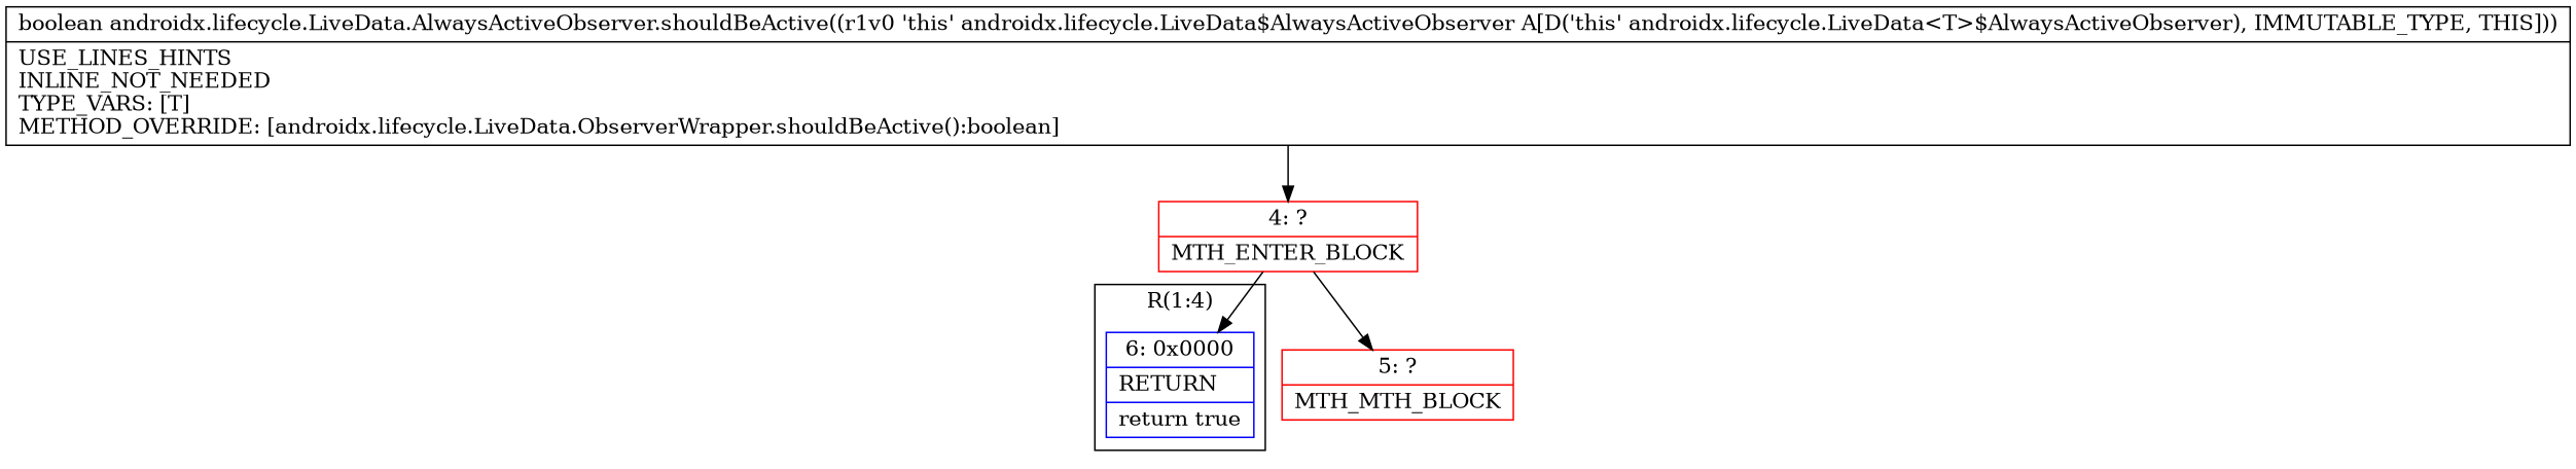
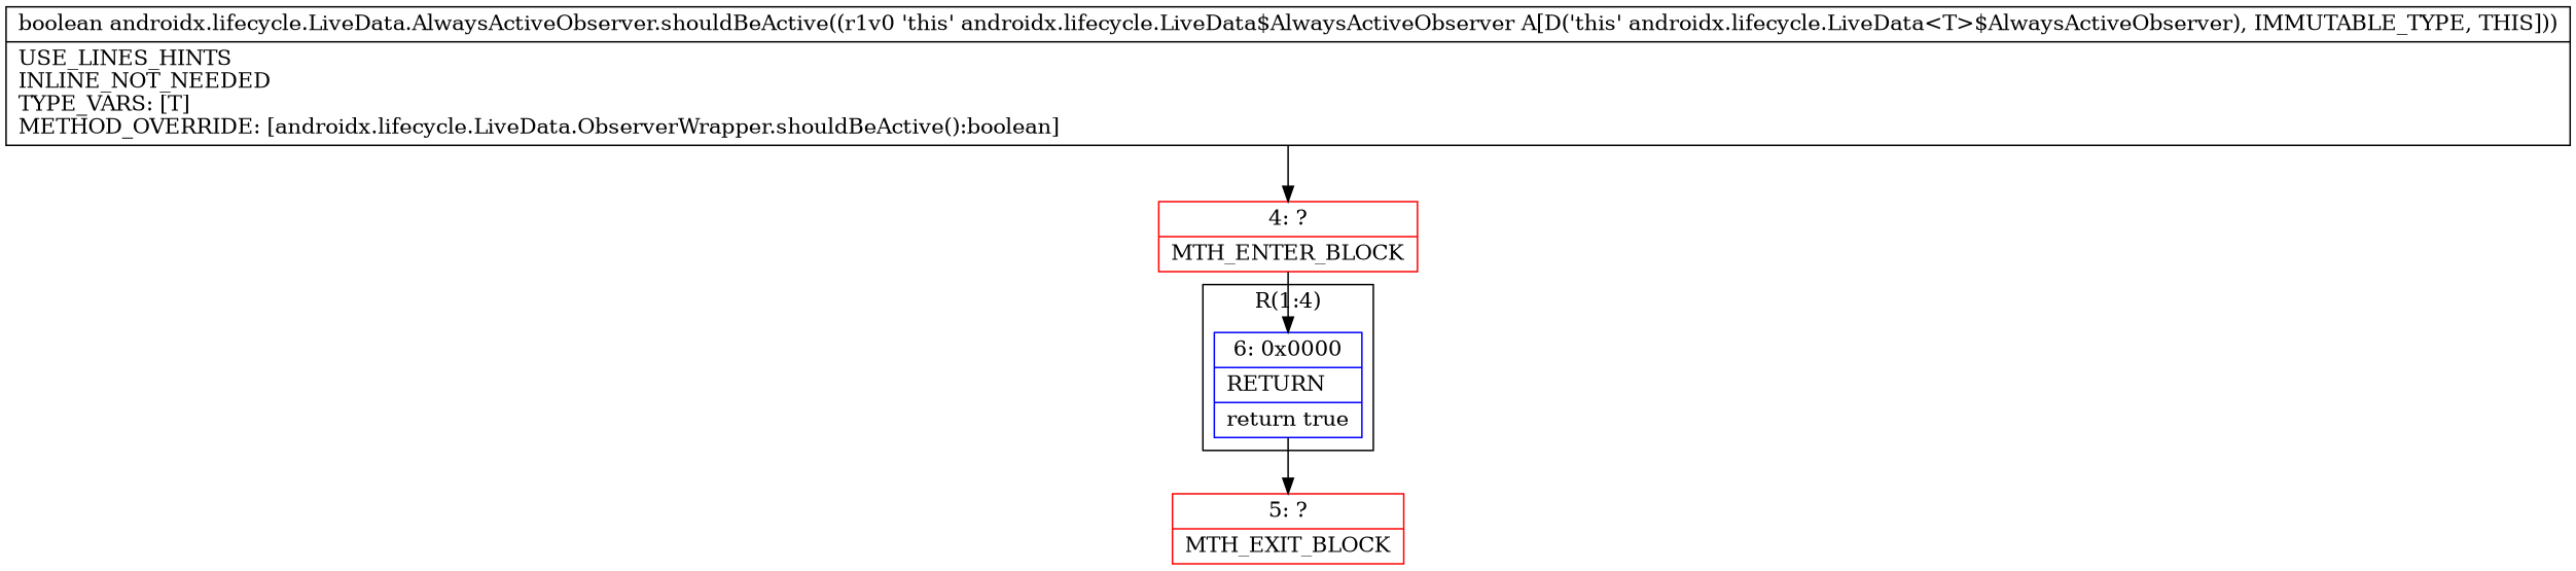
  digraph {
    node [color=red shape=record]
    n1 [color=blue label="{6\:\ 0x0000|RETURN\l|return true\l}"]
-   n2 [label="{5\:\ ?|MTH_MTH_BLOCK\l}"]
+   n2 [label="{5\:\ ?|MTH_EXIT_BLOCK\l}"]
    n3 [label="{4\:\ ?|MTH_ENTER_BLOCK\l}"]
    n4 [label="{boolean androidx.lifecycle.LiveData.AlwaysActiveObserver.shouldBeActive((r1v0 'this' androidx.lifecycle.LiveData$AlwaysActiveObserver A[D('this' androidx.lifecycle.LiveData\<T\>$AlwaysActiveObserver), IMMUTABLE_TYPE, THIS]))  | USE_LINES_HINTS\lINLINE_NOT_NEEDED\lTYPE_VARS: [T]\lMETHOD_OVERRIDE: [androidx.lifecycle.LiveData.ObserverWrapper.shouldBeActive():boolean]\l}" color=""]
    subgraph cluster_1 {
      label="R(1:4)"
      n1
    }
-   n3 -> n2
+   n1 -> n2
    n3 -> n1
    n4 -> n3
  }
